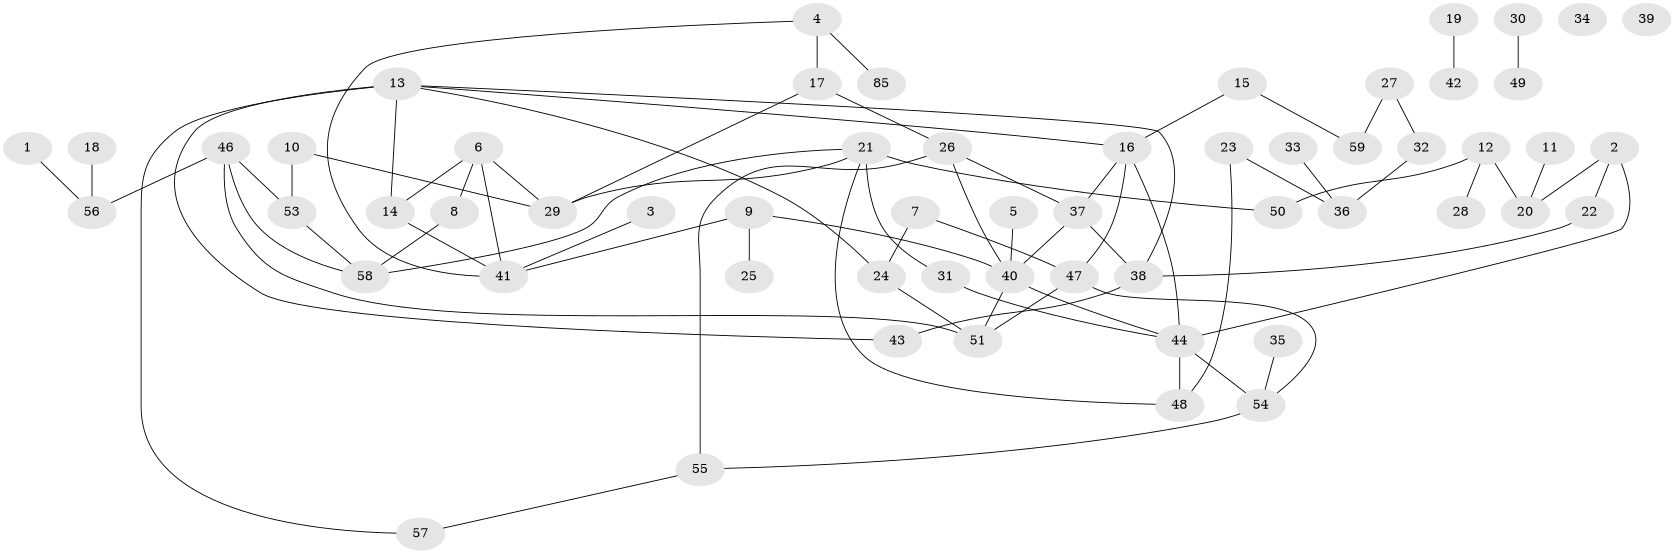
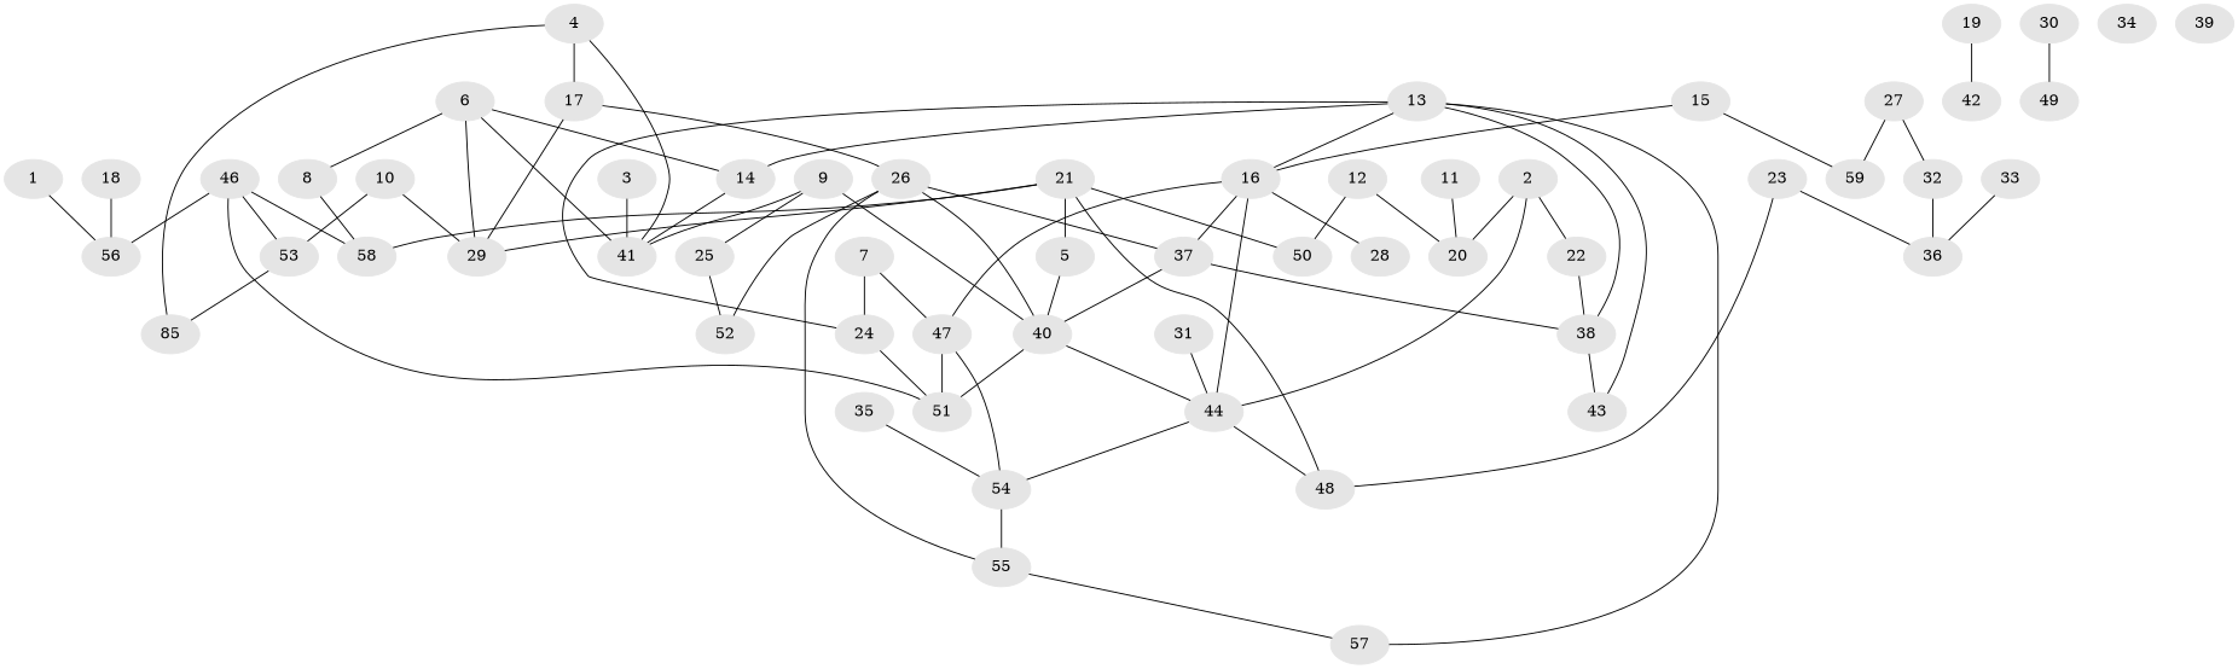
  graph {
    node [color=gray90 style=filled]
    1
    56
    2
    20
    22
    44
    38
    48
    54
    3
    41
    4
    17
    n14 [label=85]
    29
    26
    5
    40
    51
    6
    8
    14
    58
    24
    7
    47
    9
    25
+   52
    10
    53
    11
    12
    50
    13
    16
    43
    57
    28
    37
    15
    59
    35
    55
    18
    19
    42
    21
    31
    23
    36
    27
    32
    30
    49
    33
    34
    39
    46
    1 -- 56
    2 -- 20
    2 -- 22
    2 -- 44
    22 -- 38
    44 -- 48
    44 -- 54
    38 -- 43
    54 -- 55
    3 -- 41
    4 -- 41
    4 -- 17
    4 -- n14
    17 -- 29
    17 -- 26
    26 -- 40
+   26 -- 52
    26 -- 37
    26 -- 55
    5 -- 40
    40 -- 44
    40 -- 51
    6 -- 41
    6 -- 29
    6 -- 8
    6 -- 14
    8 -- 58
    14 -- 41
    24 -- 51
    7 -- 24
    7 -- 47
    47 -- 54
    47 -- 51
    9 -- 41
    9 -- 40
    9 -- 25
+   25 -- 52
    10 -- 29
    10 -- 53
-   53 -- 58
+   53 -- n14
    11 -- 20
    12 -- 20
    12 -- 50
    13 -- 38
    13 -- 14
    13 -- 24
    13 -- 16
    13 -- 43
    13 -- 57
    16 -- 44
    16 -- 47
-   12 -- 28
+   16 -- 28
    16 -- 37
    37 -- 38
    37 -- 40
    15 -- 16
    15 -- 59
    35 -- 54
    55 -- 57
    18 -- 56
    19 -- 42
    21 -- 48
    21 -- 29
    21 -- 58
    21 -- 50
-   21 -- 31
+   21 -- 5
    31 -- 44
    23 -- 48
    23 -- 36
    27 -- 59
    27 -- 32
    32 -- 36
    30 -- 49
    33 -- 36
    46 -- 56
    46 -- 51
    46 -- 58
    46 -- 53
  }
